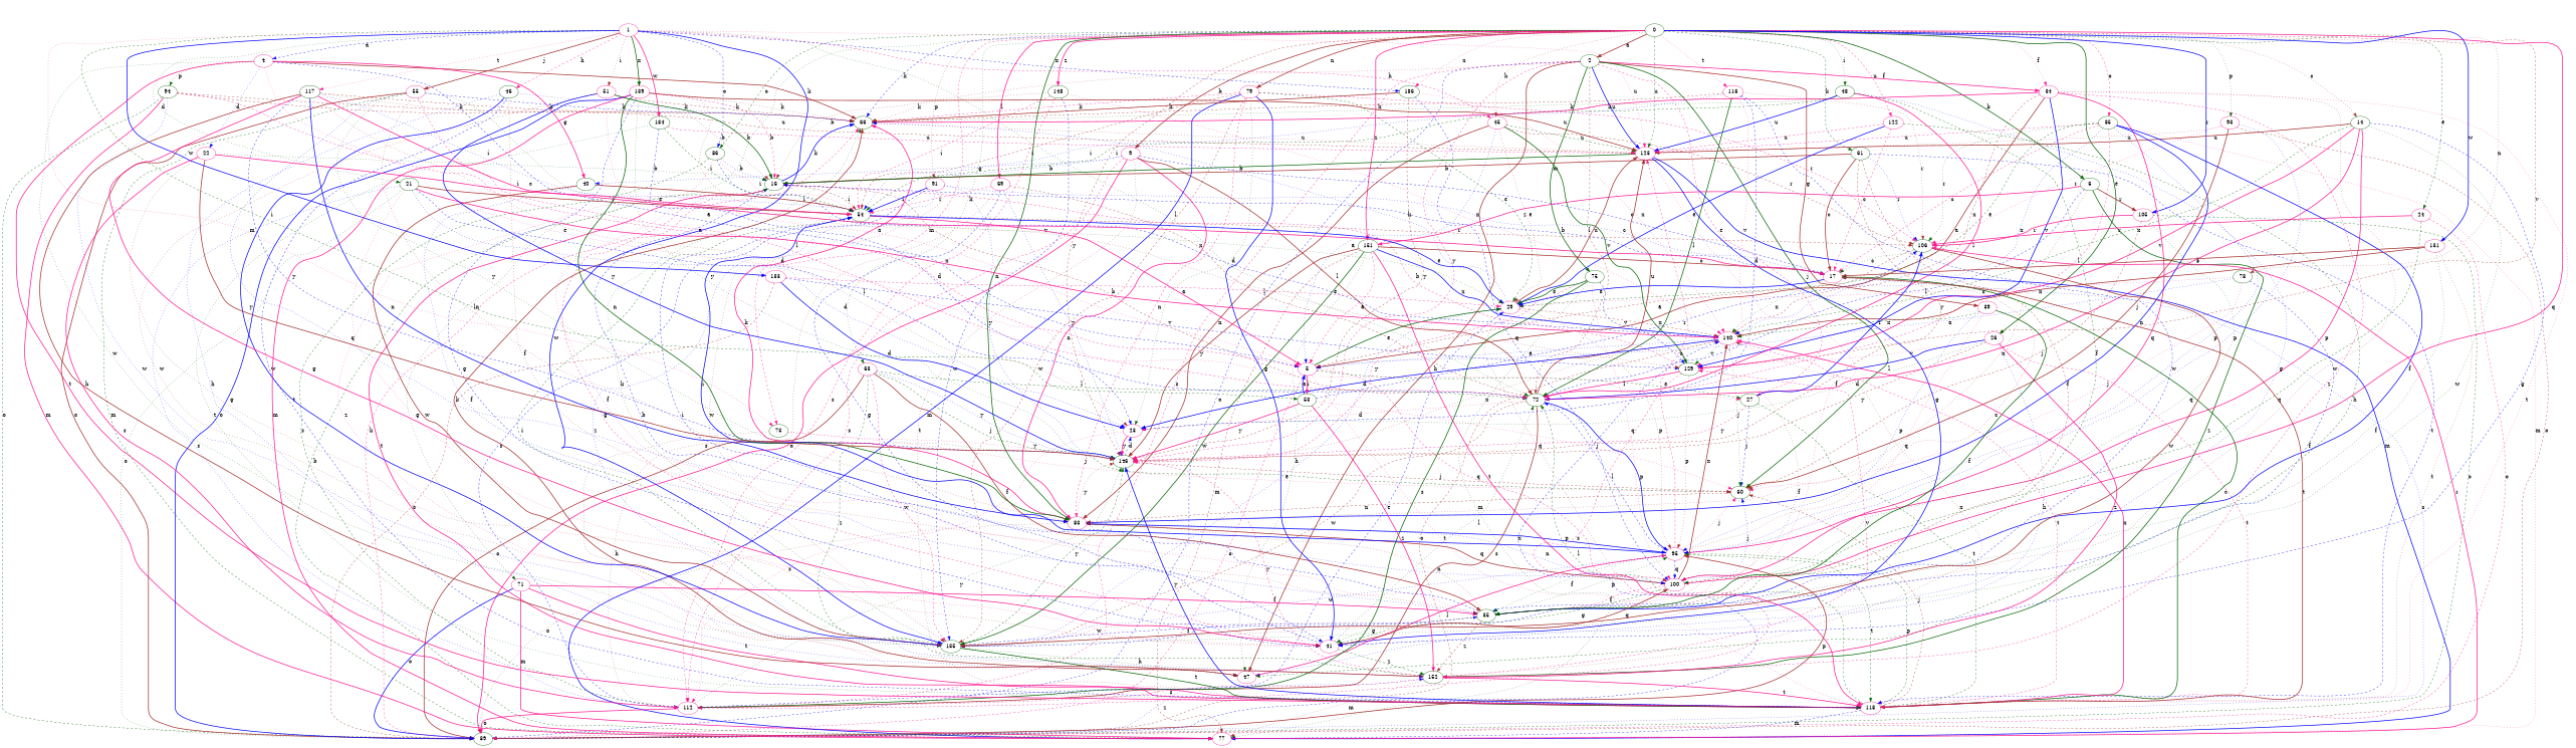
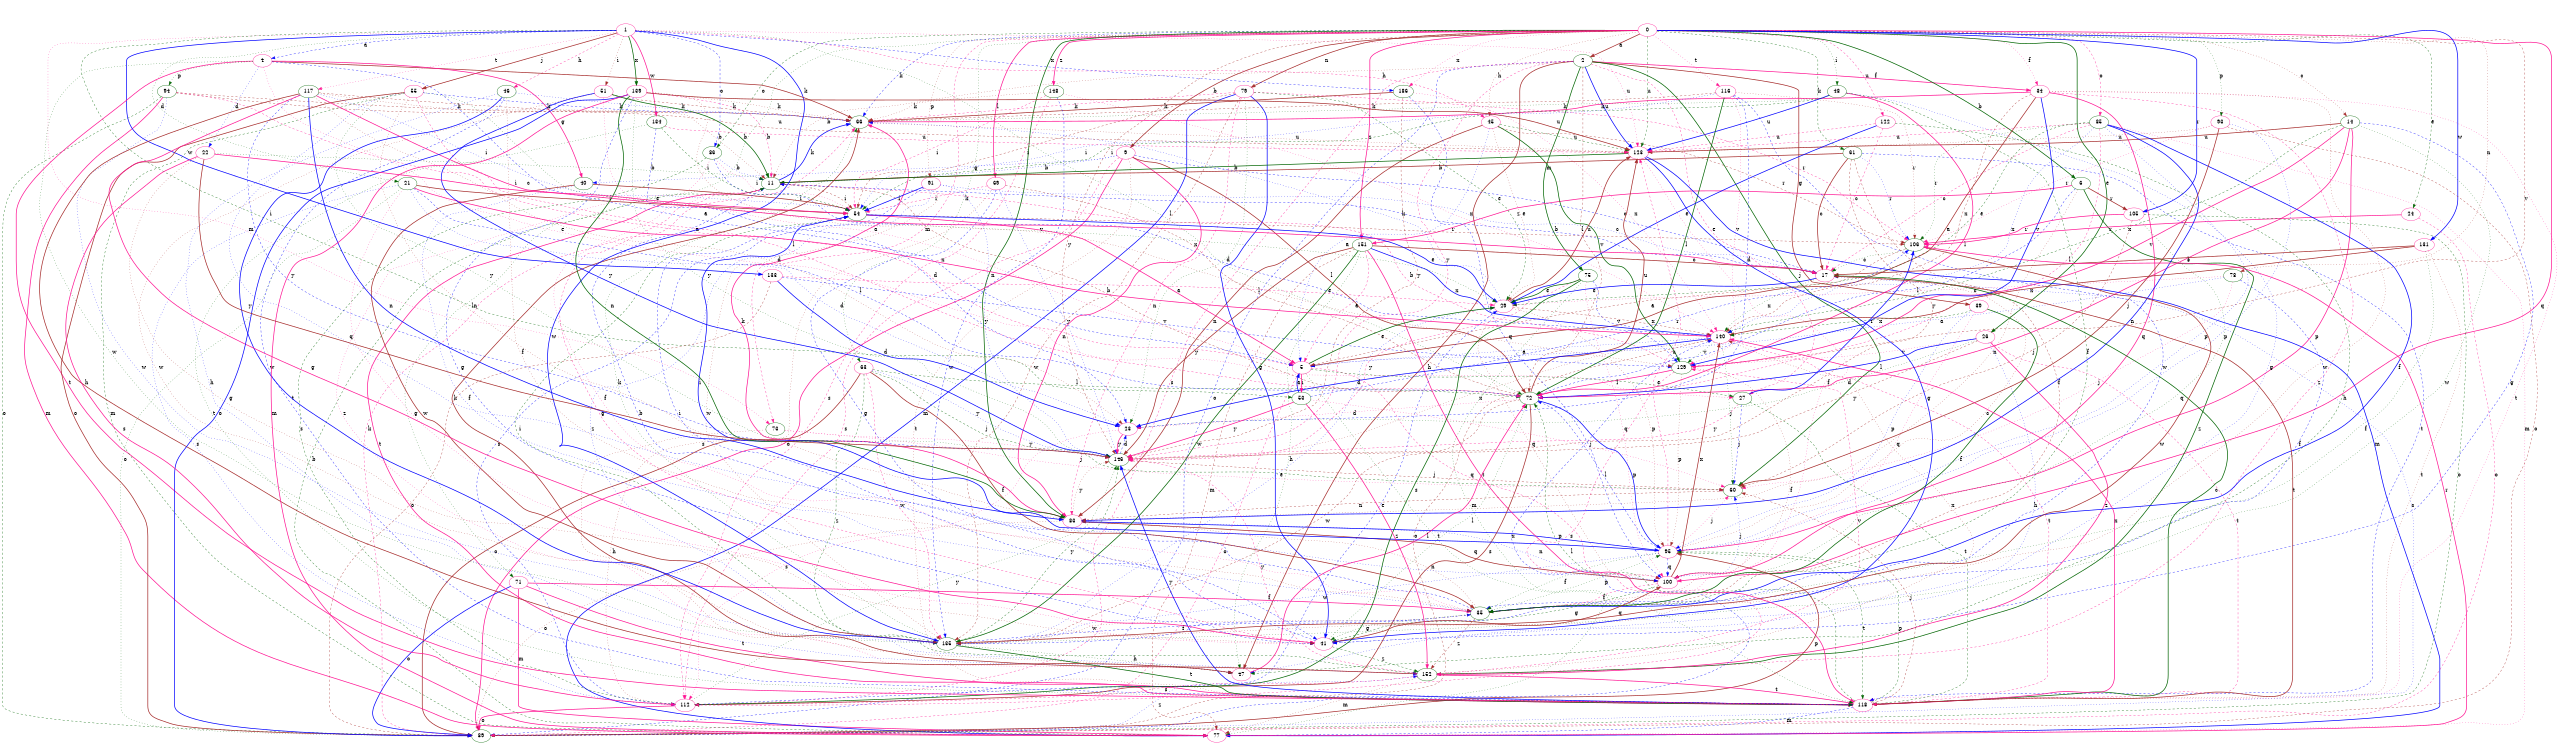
  strict digraph {
    node [color=deeppink]
    edge [color=deeppink style=dashed]
    2 [color=darkgreen]
-   0 [color=darkgreen]
+   0
    6 [color=darkgreen]
    9
    14 [color=darkgreen]
    24
    26
    34
    45
    48 [color=darkgreen]
    61 [color=darkgreen]
    63
    66 [color=darkgreen]
    69
    71
    73 [color=darkgreen]
    78 [color=darkgreen]
    79
    83
    85 [color=darkgreen]
    86 [color=darkgreen]
    91
    93
    100
    105
    116
    122
    123
    129 [color=darkgreen]
    131
    n31 [color=darkgreen label=186]
    146 [color=darkgreen]
    148 [color=darkgreen]
    151 [color=darkgreen]
    72 [color=darkgreen]
-   11 [color=darkgreen label=16]
+   11 [color=darkgreen]
    27 [color=darkgreen]
    39
    47
    60 [color=darkgreen]
    75 [color=darkgreen]
    89 [color=darkgreen]
    112
    152 [color=darkgreen]
    40 [color=darkgreen]
    118
    17
    135 [color=darkgreen]
    41
    95
    140
    106 [color=darkgreen]
    23
    5
    29
    35 [color=darkgreen]
    54 [color=darkgreen]
    77
    94 [color=darkgreen]
    1
    4
    21 [color=darkgreen]
    46 [color=darkgreen]
    51
    53 [color=darkgreen]
    55
    117 [color=darkgreen]
    133
    134 [color=darkgreen]
    139
    22
    2 -> 34 [label=f style=bold]
    2 -> 123 [color=blue label=u style=bold]
    2 -> 146 [label=y]
    2 -> 72 [color=brown label=l]
    2 -> 11 [color=brown label=b style=dotted]
    2 -> 27 [label=e]
    2 -> 39 [color=brown label=g style=bold]
    2 -> 47 [color=brown label=h style=bold]
    2 -> 60 [color=darkgreen label=j style=bold]
    2 -> 75 [color=darkgreen label=m style=bold]
    2 -> 89 [color=blue label=o]
    2 -> 112 [label=s]
    0 -> 2 [color=brown label=a style=bold]
    0 -> 6 [color=darkgreen label=b style=bold]
    0 -> 9 [color=brown label=b style=bold]
    0 -> 14 [color=brown label=c style=dotted]
    0 -> 24 [color=darkgreen label=e]
    0 -> 26 [color=darkgreen label=e style=bold]
    0 -> 34 [label=f style=dotted]
    0 -> 45 [color=brown label=h style=dotted]
    0 -> 48 [color=darkgreen label=i style=dotted]
    0 -> 61 [color=darkgreen label=k]
    0 -> 63 [color=darkgreen label=k style=dotted]
    0 -> 66 [color=blue label=k]
    0 -> 69 [label=l style=bold]
    0 -> 71 [color=darkgreen label=l style=dotted]
    0 -> 73 [label=m]
    0 -> 78 [color=brown label=n style=dotted]
    0 -> 79 [color=brown label=n style=bold]
    0 -> 83 [color=darkgreen label=n style=bold]
    0 -> 85 [label=o]
    0 -> 86 [color=darkgreen label=o]
    0 -> 91 [color=brown label=p style=dotted]
    0 -> 93 [color=darkgreen label=p style=dotted]
    0 -> 100 [label=q style=bold]
    0 -> 105 [color=blue label=r style=bold]
    0 -> 116 [label=t style=dotted]
    0 -> 122 [label=u]
    0 -> 123 [color=darkgreen label=u]
    0 -> 129 [color=brown label=v]
    0 -> 131 [color=blue label=w style=bold]
    0 -> n31 [label=x style=dotted]
    0 -> 146 [color=brown label=y]
    0 -> 148 [label=z style=bold]
    0 -> 151 [label=z style=bold]
    6 -> 83 [color=brown label=n style=dotted]
    6 -> 105 [color=brown label=r style=bold]
    6 -> 151 [label=z style=bold]
    6 -> 72 [color=blue label=l]
    6 -> 152 [color=darkgreen label=z style=bold]
    9 -> 83 [label=n style=bold]
    9 -> 72 [color=brown label=l style=bold]
    9 -> 11 [color=blue label=b style=dotted]
    9 -> 89 [label=o style=bold]
    9 -> 112 [label=s]
    9 -> 40 [color=blue label=g style=dotted]
    9 -> 118 [color=brown label=t style=dotted]
    9 -> 17 [color=blue label=c]
    14 -> 123 [color=brown label=u style=bold]
    14 -> 129 [label=v style=bold]
    14 -> 72 [label=l style=bold]
    14 -> 135 [color=darkgreen label=w style=dotted]
    14 -> 41 [color=blue label=g]
    14 -> 95 [label=p style=bold]
    14 -> 140 [color=darkgreen label=x]
-   24 -> 100 [color=darkgreen label=q]
    24 -> 89 [label=o]
    24 -> 106 [label=r style=bold]
    26 -> 129 [label=v style=dotted]
    26 -> 146 [color=brown label=y]
    26 -> 72 [color=blue label=l style=bold]
    26 -> 47 [color=blue label=h style=dotted]
    26 -> 152 [label=z style=bold]
    26 -> 118 [label=t]
    26 -> 23 [color=darkgreen label=d style=dotted]
    34 -> 66 [label=k style=bold]
    34 -> 100 [label=q style=bold]
    34 -> 129 [color=blue label=v style=bold]
    34 -> 152 [label=z]
    34 -> 118 [label=t style=dotted]
    34 -> 135 [color=brown label=w style=dotted]
    34 -> 140 [color=brown label=x]
    34 -> 5 [color=brown label=a style=bold]
    45 -> 83 [color=brown label=n style=bold]
    45 -> 123 [color=darkgreen label=u]
    45 -> 129 [color=darkgreen label=v style=bold]
    45 -> 106 [color=brown label=r]
    45 -> 5 [color=blue label=a style=dotted]
    45 -> 29 [color=brown label=e style=dotted]
    48 -> 66 [color=darkgreen label=k style=dotted]
    48 -> 123 [color=blue label=u style=bold]
    48 -> 72 [label=l style=bold]
    48 -> 41 [color=blue label=g style=dotted]
    48 -> 35 [color=darkgreen label=f]
    48 -> 54 [color=darkgreen label=i]
    61 -> 146 [color=brown label=y]
    61 -> 11 [color=brown label=b style=bold]
    61 -> 118 [color=blue label=t]
    61 -> 17 [color=brown label=c style=bold]
    61 -> 106 [color=blue label=r style=dotted]
    61 -> 35 [color=brown label=f]
    63 -> 146 [color=blue label=y style=dotted]
    63 -> 72 [color=darkgreen label=l]
    63 -> 60 [color=darkgreen label=j]
    63 -> 89 [color=brown label=o style=bold]
    63 -> 152 [color=darkgreen label=z]
    63 -> 135 [label=w]
    63 -> 35 [color=brown label=f style=bold]
    66 -> 123 [color=brown label=u style=dotted]
    69 -> 146 [color=blue label=y style=dotted]
    69 -> 72 [color=brown label=l]
    69 -> 112 [color=brown label=s style=dotted]
    69 -> 41 [color=blue label=g]
    69 -> 54 [label=i]
    71 -> 89 [color=blue label=o style=bold]
    71 -> 118 [label=t style=bold]
    71 -> 35 [label=f style=bold]
    71 -> 77 [label=m style=bold]
    73 -> 146 [label=y style=dotted]
    73 -> 47 [color=brown label=h style=dotted]
    73 -> 60 [label=j style=dotted]
    78 -> 60 [label=j style=dotted]
    78 -> 5 [color=blue label=a style=dotted]
    78 -> 29 [label=e style=dotted]
    78 -> 35 [color=blue label=f]
    79 -> 66 [label=k]
    79 -> 83 [label=n]
    79 -> 135 [color=brown label=w]
    79 -> 41 [color=blue label=g style=bold]
    79 -> 106 [label=r]
    79 -> 23 [color=darkgreen label=d style=dotted]
    79 -> 29 [color=darkgreen label=e]
    79 -> 54 [color=brown label=i]
    79 -> 77 [color=blue label=m style=bold]
    83 -> 66 [label=k style=bold]
    83 -> 100 [color=brown label=q style=bold]
    83 -> 146 [color=brown label=y style=dotted]
    83 -> 89 [color=brown label=o style=dotted]
    83 -> 95 [color=blue label=p style=bold]
    85 -> 83 [color=blue label=n style=bold]
    85 -> 123 [label=u]
    85 -> 72 [label=l]
    85 -> 17 [label=c]
    85 -> 95 [color=blue label=p style=dotted]
    85 -> 140 [color=blue label=x style=dotted]
    85 -> 106 [color=darkgreen label=r style=dotted]
    85 -> 29 [color=darkgreen label=e]
    85 -> 35 [color=blue label=f style=bold]
    85 -> 77 [label=m style=dotted]
    86 -> 11 [color=blue label=b style=dotted]
    86 -> 112 [color=darkgreen label=s]
    86 -> 152 [label=z style=dotted]
    86 -> 140 [color=blue label=x]
    86 -> 54 [label=i style=dotted]
    91 -> 146 [color=blue label=y style=dotted]
    91 -> 112 [color=blue label=s]
    91 -> 152 [color=blue label=z style=dotted]
    91 -> 17 [color=blue label=c style=dotted]
    91 -> 135 [color=brown label=w style=dotted]
    91 -> 54 [color=blue label=i style=bold]
    93 -> 123 [color=brown label=u style=dotted]
    93 -> 60 [color=brown label=j style=bold]
    93 -> 89 [color=brown label=o]
    93 -> 95 [color=blue label=p style=dotted]
    93 -> 106 [label=r style=dotted]
    100 -> 83 [color=blue label=n style=dotted]
    100 -> 60 [color=blue label=j style=dotted]
    100 -> 41 [color=darkgreen label=g]
    100 -> 140 [color=brown label=x style=bold]
    100 -> 35 [label=f]
    105 -> 100 [color=darkgreen label=q style=dotted]
    105 -> 60 [color=brown label=j]
    105 -> 89 [color=darkgreen label=o]
    105 -> 106 [label=r style=bold]
    116 -> 66 [color=brown label=k]
    116 -> 129 [label=v style=dotted]
    116 -> 72 [color=darkgreen label=l style=bold]
    116 -> 135 [color=blue label=w]
    116 -> 106 [color=brown label=r style=dotted]
    116 -> 23 [color=blue label=d]
    116 -> 54 [color=blue label=i style=dotted]
    122 -> 123 [label=u]
    122 -> 47 [color=darkgreen label=h]
    122 -> 17 [label=c]
    122 -> 29 [color=blue label=e style=bold]
    123 -> 11 [color=darkgreen label=b style=bold]
    123 -> 41 [color=blue label=g style=bold]
    123 -> 35 [label=f style=dotted]
    123 -> 77 [color=blue label=m style=bold]
    129 -> 72 [label=l style=bold]
    129 -> 11 [label=b]
    129 -> 112 [label=s]
    129 -> 95 [color=brown label=p style=dotted]
    129 -> 35 [color=brown label=f style=dotted]
    131 -> 118 [color=brown label=t style=dotted]
    131 -> 17 [color=brown label=c style=bold]
    131 -> 140 [color=brown label=x style=bold]
    131 -> 35 [color=darkgreen label=f style=dotted]
    n31 -> 66 [color=brown label=k style=bold]
    n31 -> 100 [color=blue label=q]
    n31 -> 146 [color=brown label=y]
    n31 -> 140 [label=x style=dotted]
    146 -> 60 [color=brown label=j]
    146 -> 140 [color=brown label=x style=dotted]
    146 -> 23 [color=blue label=d]
    148 -> 66 [color=brown label=k style=dotted]
    148 -> 112 [label=s]
    148 -> 135 [color=blue label=w]
    148 -> 140 [label=x style=dotted]
    148 -> 54 [label=i]
    151 -> 146 [color=brown label=y style=bold]
    151 -> 47 [color=darkgreen label=h style=dotted]
    151 -> 118 [label=t style=bold]
    151 -> 17 [color=brown label=c style=bold]
    151 -> 135 [color=darkgreen label=w style=bold]
    151 -> 140 [color=blue label=x style=bold]
    151 -> 5 [label=a]
    151 -> 77 [color=brown label=m]
    72 -> 123 [color=brown label=u style=bold]
    72 -> 11 [color=brown label=b]
    72 -> 112 [color=brown label=s style=bold]
    72 -> 135 [color=brown label=w]
    72 -> 95 [color=blue label=p style=bold]
    72 -> 23 [label=d style=dotted]
    11 -> 66 [color=blue label=k style=bold]
    11 -> 118 [label=t style=bold]
    11 -> 41 [label=g]
    11 -> 35 [label=f style=dotted]
    11 -> 54 [color=brown label=i]
    27 -> 146 [label=y]
    27 -> 60 [color=blue label=j]
    27 -> 118 [color=darkgreen label=t]
    27 -> 106 [color=blue label=r style=bold]
    39 -> 100 [label=q style=dotted]
    39 -> 95 [color=blue label=p style=dotted]
    39 -> 140 [color=darkgreen label=x]
    39 -> 35 [color=darkgreen label=f style=bold]
-   47 -> 95 [label=l style=bold]
+   47 -> 72 [label=l style=bold]
    60 -> 83 [color=brown label=n]
    75 -> 100 [label=q style=dotted]
    75 -> 129 [color=blue label=v]
    75 -> 146 [label=y]
    75 -> 112 [color=darkgreen label=s style=bold]
    75 -> 29 [color=darkgreen label=e style=bold]
    75 -> 77 [color=darkgreen label=m style=dotted]
    89 -> 66 [label=k]
    89 -> 152 [color=blue label=z style=dotted]
    89 -> 17 [color=blue label=c style=dotted]
    89 -> 95 [color=brown label=p style=bold]
    89 -> 140 [color=blue label=x]
    112 -> 146 [color=darkgreen label=y style=dotted]
    112 -> 89 [label=o style=bold]
    112 -> 29 [color=blue label=e]
    152 -> 66 [color=brown label=k style=bold]
    152 -> 129 [label=v]
    152 -> 146 [label=y]
    152 -> 112 [label=s]
    152 -> 118 [label=t style=bold]
    152 -> 140 [color=brown label=x style=dotted]
    152 -> 77 [color=brown label=m style=dotted]
    40 -> 135 [color=brown label=w style=bold]
    40 -> 35 [color=blue label=f style=dotted]
    40 -> 54 [color=brown label=i style=bold]
    118 -> 146 [color=blue label=y style=bold]
    118 -> 72 [color=darkgreen label=l]
    118 -> 60 [color=brown label=j]
    118 -> 17 [color=darkgreen label=c style=bold]
    118 -> 95 [color=darkgreen label=p]
    118 -> 140 [label=x style=bold]
    118 -> 77 [color=blue label=m]
    17 -> 11 [color=blue label=b]
    17 -> 118 [color=brown label=t style=bold]
    17 -> 140 [color=darkgreen label=x style=dotted]
    17 -> 29 [color=blue label=e style=bold]
    135 -> 66 [color=darkgreen label=k style=dotted]
    135 -> 146 [color=darkgreen label=y]
    135 -> 47 [color=darkgreen label=h style=dotted]
    135 -> 118 [color=darkgreen label=t style=bold]
    135 -> 29 [color=blue label=e style=dotted]
    135 -> 35 [color=blue label=f]
    135 -> 54 [color=darkgreen label=i]
    41 -> 100 [color=brown label=q style=bold]
    41 -> 72 [color=darkgreen label=l style=dotted]
    41 -> 11 [color=blue label=b]
    41 -> 152 [color=darkgreen label=z]
    95 -> 100 [color=blue label=q]
    95 -> 123 [label=u]
    95 -> 72 [color=blue label=l]
    95 -> 60 [label=j style=dotted]
    95 -> 118 [color=darkgreen label=t]
    95 -> 17 [color=brown label=c style=dotted]
    95 -> 135 [color=blue label=w style=dotted]
    95 -> 35 [color=darkgreen label=f style=dotted]
    95 -> 54 [color=blue label=i style=bold]
    140 -> 129 [color=darkgreen label=v style=dotted]
    140 -> 60 [color=darkgreen label=j style=dotted]
    140 -> 89 [color=brown label=o]
    140 -> 118 [label=t]
    140 -> 23 [color=blue label=d style=bold]
    140 -> 5 [color=blue label=a style=dotted]
    106 -> 17 [color=darkgreen label=c style=dotted]
    106 -> 135 [color=brown label=w style=bold]
    106 -> 5 [color=brown label=a]
    23 -> 146 [label=y style=bold]
    23 -> 112 [label=s style=dotted]
    5 -> 100 [label=q]
    5 -> 27 [color=darkgreen label=e]
    5 -> 89 [label=o]
-   5 -> 118 [label=t style=dotted]
+   5 -> 118 [color=darkgreen label=t style=dotted]
    5 -> 29 [color=darkgreen label=e style=bold]
    5 -> 53 [label=i style=bold]
    29 -> 66 [color=blue label=k style=dotted]
    29 -> 100 [color=brown label=q style=dotted]
    29 -> 123 [color=brown label=u style=bold]
    29 -> 95 [color=brown label=p style=dotted]
    29 -> 140 [color=brown label=x]
    35 -> 83 [color=brown label=n style=dotted]
    35 -> 152 [color=brown label=z]
    35 -> 135 [color=brown label=w style=dotted]
    35 -> 41 [color=darkgreen label=g style=dotted]
    35 -> 95 [color=darkgreen label=p style=dotted]
    35 -> 54 [color=blue label=i]
    54 -> 106 [color=brown label=r]
    54 -> 5 [label=a style=bold]
    54 -> 29 [color=blue label=e style=bold]
    77 -> 11 [color=darkgreen label=b]
    77 -> 106 [label=r style=bold]
    94 -> 66 [color=brown label=k]
    94 -> 123 [color=brown label=u]
    94 -> 89 [color=darkgreen label=o]
    94 -> 135 [color=blue label=w style=dotted]
    94 -> 5 [label=a]
    94 -> 77 [label=m style=bold]
    1 -> 45 [label=h]
    1 -> 73 [label=m style=dotted]
    1 -> 86 [color=blue label=o]
    1 -> 123 [label=u style=dotted]
    1 -> n31 [color=blue label=x]
    1 -> 72 [color=darkgreen label=l style=dotted]
    1 -> 135 [color=blue label=w style=bold]
    1 -> 4 [color=blue label=a]
    1 -> 21 [color=darkgreen label=d style=dotted]
    1 -> 46 [label=h]
    1 -> 51 [color=brown label=i style=dotted]
    1 -> 53 [color=darkgreen label=i]
    1 -> 55 [color=brown label=j style=bold]
    1 -> 117 [label=t style=dotted]
    1 -> 133 [color=blue label=w style=bold]
    1 -> 134 [label=w style=bold]
    1 -> 139 [color=darkgreen label=x style=bold]
    4 -> 66 [color=brown label=k style=bold]
    4 -> 27 [label=e style=dotted]
    4 -> 40 [label=g style=bold]
    4 -> 118 [label=t style=bold]
    4 -> 135 [color=darkgreen label=w style=dotted]
    4 -> 5 [color=blue label=a]
    4 -> 94 [color=darkgreen label=p style=dotted]
    4 -> 22 [color=blue label=d style=dotted]
    21 -> 72 [color=blue label=l]
    21 -> 89 [color=darkgreen label=o style=dotted]
    21 -> 112 [color=blue label=s style=dotted]
    21 -> 41 [label=g style=dotted]
    21 -> 140 [label=x style=bold]
    21 -> 23 [color=blue label=d style=dotted]
    21 -> 54 [color=brown label=i style=bold]
    46 -> 66 [color=blue label=k style=dotted]
    46 -> 47 [color=blue label=h style=dotted]
    46 -> 118 [color=blue label=t]
    46 -> 135 [color=blue label=w style=bold]
    46 -> 35 [color=brown label=f style=dotted]
    51 -> 66 [color=brown label=k]
    51 -> 146 [color=blue label=y style=bold]
    51 -> 11 [color=darkgreen label=b style=bold]
    51 -> 135 [color=brown label=w style=dotted]
    51 -> 5 [label=a style=dotted]
    53 -> 146 [label=y style=bold]
    53 -> 60 [label=j style=dotted]
    53 -> 152 [label=z style=bold]
    53 -> 106 [color=blue label=r]
    53 -> 5 [color=blue label=a style=bold]
    55 -> 66 [color=blue label=k]
    55 -> 83 [color=brown label=n style=dotted]
    55 -> 100 [color=blue label=q style=dotted]
    55 -> 146 [color=darkgreen label=y style=dotted]
    55 -> 72 [label=l]
    55 -> 89 [color=brown label=o style=bold]
    55 -> 29 [color=darkgreen label=e style=dotted]
    55 -> 77 [color=darkgreen label=m]
    117 -> 66 [color=brown label=k]
    117 -> 83 [color=blue label=n style=bold]
    117 -> 146 [color=blue label=y]
    117 -> 11 [color=brown label=b style=dotted]
    117 -> 47 [color=brown label=h style=bold]
    117 -> 17 [label=c style=bold]
    117 -> 41 [label=g style=bold]
    117 -> 23 [color=brown label=d style=dotted]
    117 -> 54 [color=blue label=i style=dotted]
    133 -> 129 [color=blue label=v]
    133 -> 89 [color=brown label=o]
    133 -> 23 [color=blue label=d style=bold]
    133 -> 29 [label=e]
    134 -> 123 [label=u]
    134 -> 118 [color=darkgreen label=t style=dotted]
    134 -> 23 [color=blue label=d]
    134 -> 54 [color=darkgreen label=i]
    139 -> 66 [color=brown label=k style=dotted]
    139 -> 83 [color=darkgreen label=n style=bold]
    139 -> 123 [color=brown label=u style=bold]
    139 -> 129 [color=brown label=v style=dotted]
    139 -> 146 [color=darkgreen label=y style=dotted]
    139 -> 11 [label=b]
    139 -> 89 [color=blue label=o style=bold]
    139 -> 41 [color=blue label=g]
    139 -> 77 [label=m style=bold]
    22 -> 146 [color=brown label=y style=bold]
    22 -> 11 [color=darkgreen label=b style=dotted]
    22 -> 112 [label=s style=bold]
    22 -> 41 [color=brown label=g style=dotted]
    22 -> 54 [label=i style=bold]
  }
